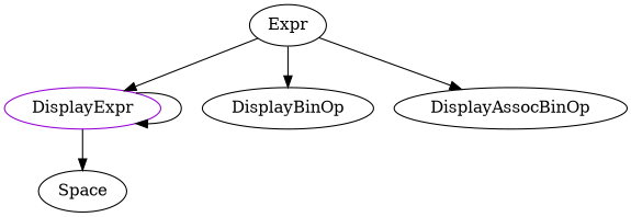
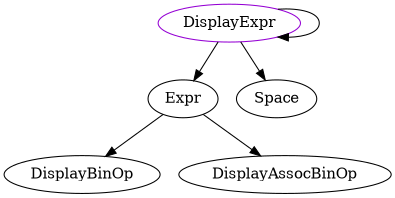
  digraph {
    n1 [color=darkviolet label=DisplayExpr shape=oval]
    Expr
    Space
    DisplayBinOp
    DisplayAssocBinOp
    n1 -> n1
-   Expr -> n1
+   n1 -> Expr
    n1 -> Space
    Expr -> DisplayBinOp
    Expr -> DisplayAssocBinOp
  }
